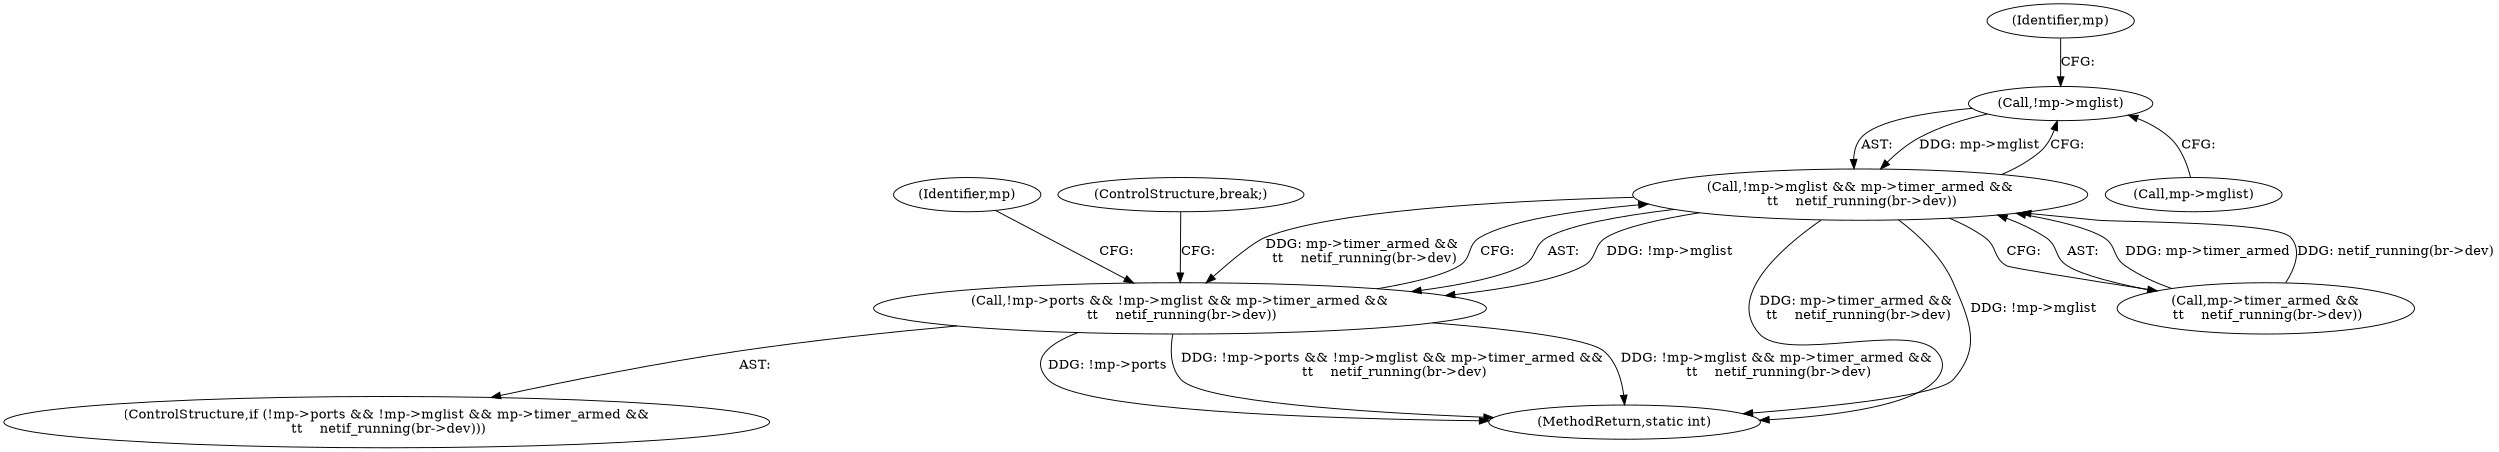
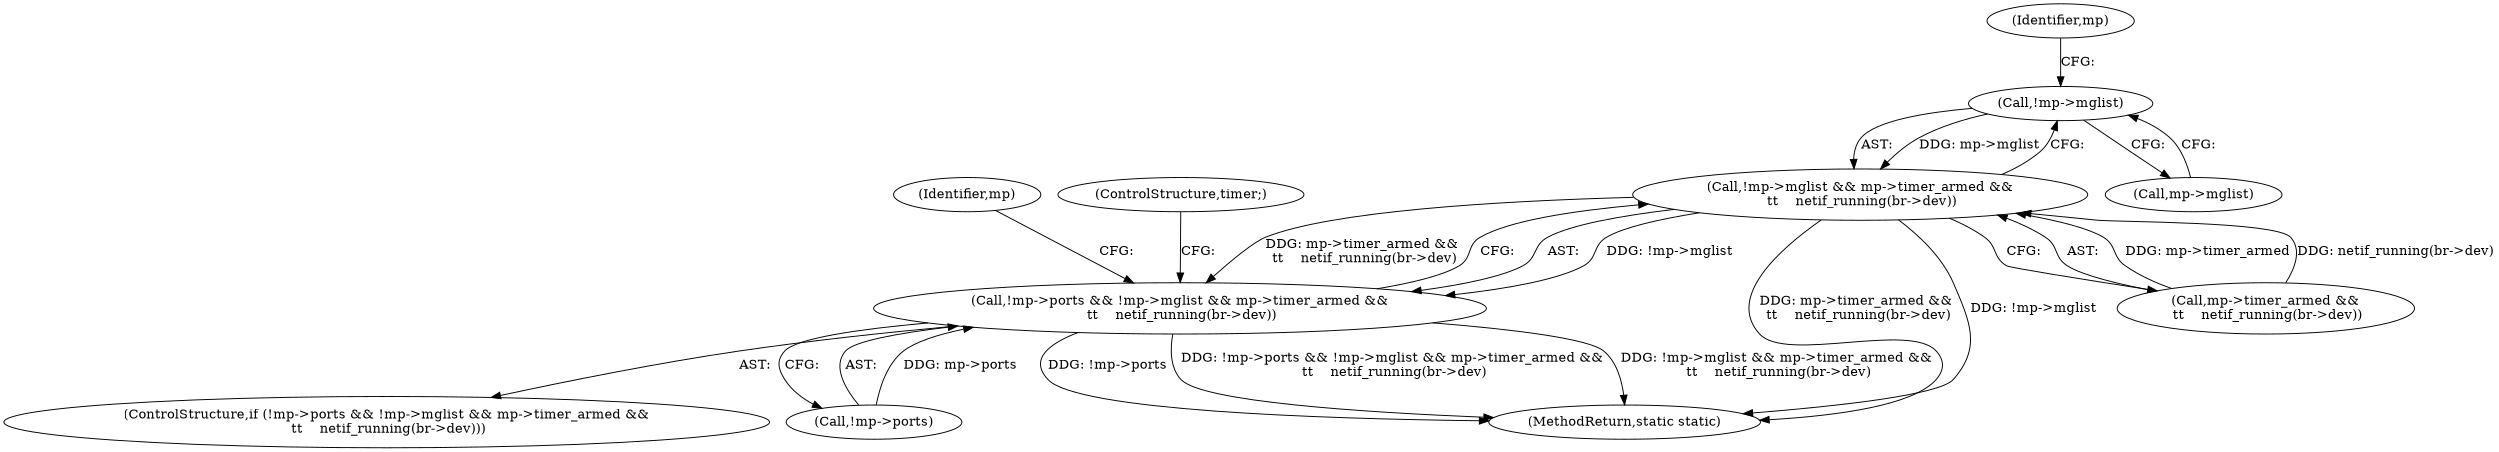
  digraph {
    n1 [label="(Call,!mp->mglist)"]
    n2 [label="(Call,!mp->mglist && mp->timer_armed &&\n \t\t    netif_running(br->dev))"]
    n3 [label="(Call,mp->mglist)"]
-   n4 [label="(MethodReturn,static int)"]
+   n4 [label="(MethodReturn,static static)"]
    n5 [label="(Call,!mp->ports && !mp->mglist && mp->timer_armed &&\n \t\t    netif_running(br->dev))"]
    n6 [label="(Call,mp->timer_armed &&\n \t\t    netif_running(br->dev))"]
    n7 [label="(ControlStructure,if (!mp->ports && !mp->mglist && mp->timer_armed &&\n \t\t    netif_running(br->dev)))"]
+   n8 [label="(Call,!mp->ports)"]
    n9 [label="(Identifier,mp)"]
    n10 [label="(Identifier,mp)"]
-   n11 [label="(ControlStructure,break;)"]
+   n11 [label="(ControlStructure,timer;)"]
    n1 -> n2 [label="AST: "]
    n1 -> n2 [label="DDG: mp->mglist"]
+   n1 -> n3 [label="CFG: "]
    n2 -> n1 [label="CFG: "]
    n2 -> n4 [label="DDG: mp->timer_armed &&\n \t\t    netif_running(br->dev)"]
    n2 -> n4 [label="DDG: !mp->mglist"]
    n2 -> n5 [label="AST: "]
    n2 -> n5 [label="DDG: !mp->mglist"]
    n2 -> n5 [label="DDG: mp->timer_armed &&\n \t\t    netif_running(br->dev)"]
    n2 -> n6 [label="CFG: "]
    n3 -> n1 [label="CFG: "]
    n5 -> n2 [label="CFG: "]
    n5 -> n4 [label="DDG: !mp->ports && !mp->mglist && mp->timer_armed &&\n \t\t    netif_running(br->dev)"]
    n5 -> n4 [label="DDG: !mp->mglist && mp->timer_armed &&\n \t\t    netif_running(br->dev)"]
    n5 -> n4 [label="DDG: !mp->ports"]
    n5 -> n7 [label="AST: "]
+   n5 -> n8 [label="CFG: "]
    n6 -> n2 [label="AST: "]
    n6 -> n2 [label="DDG: mp->timer_armed"]
    n6 -> n2 [label="DDG: netif_running(br->dev)"]
+   n8 -> n5 [label="AST: "]
+   n8 -> n5 [label="DDG: mp->ports"]
    n9 -> n1 [label="CFG: "]
    n10 -> n5 [label="CFG: "]
    n11 -> n5 [label="CFG: "]
  }
